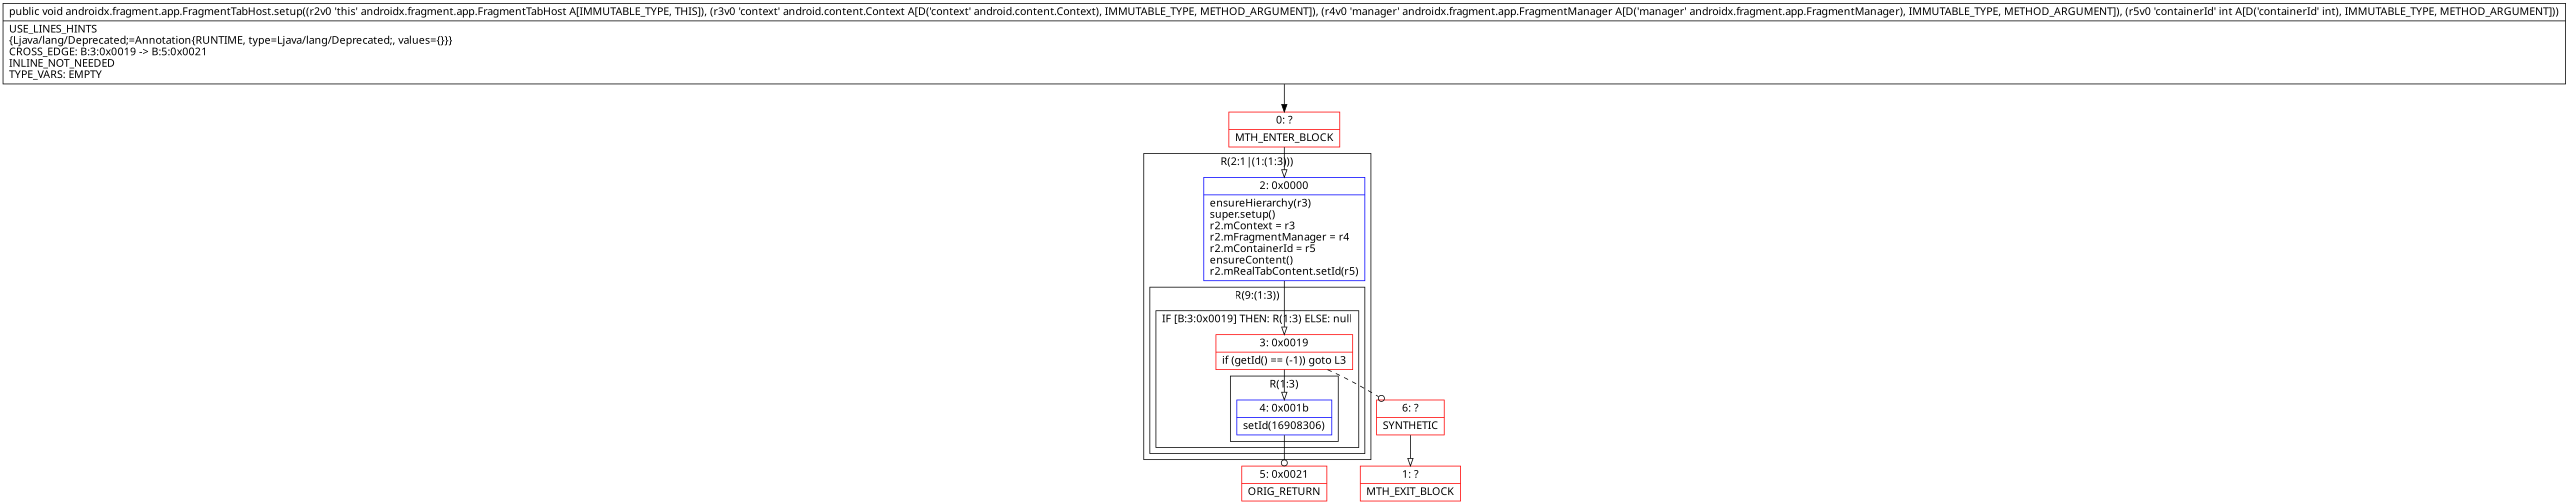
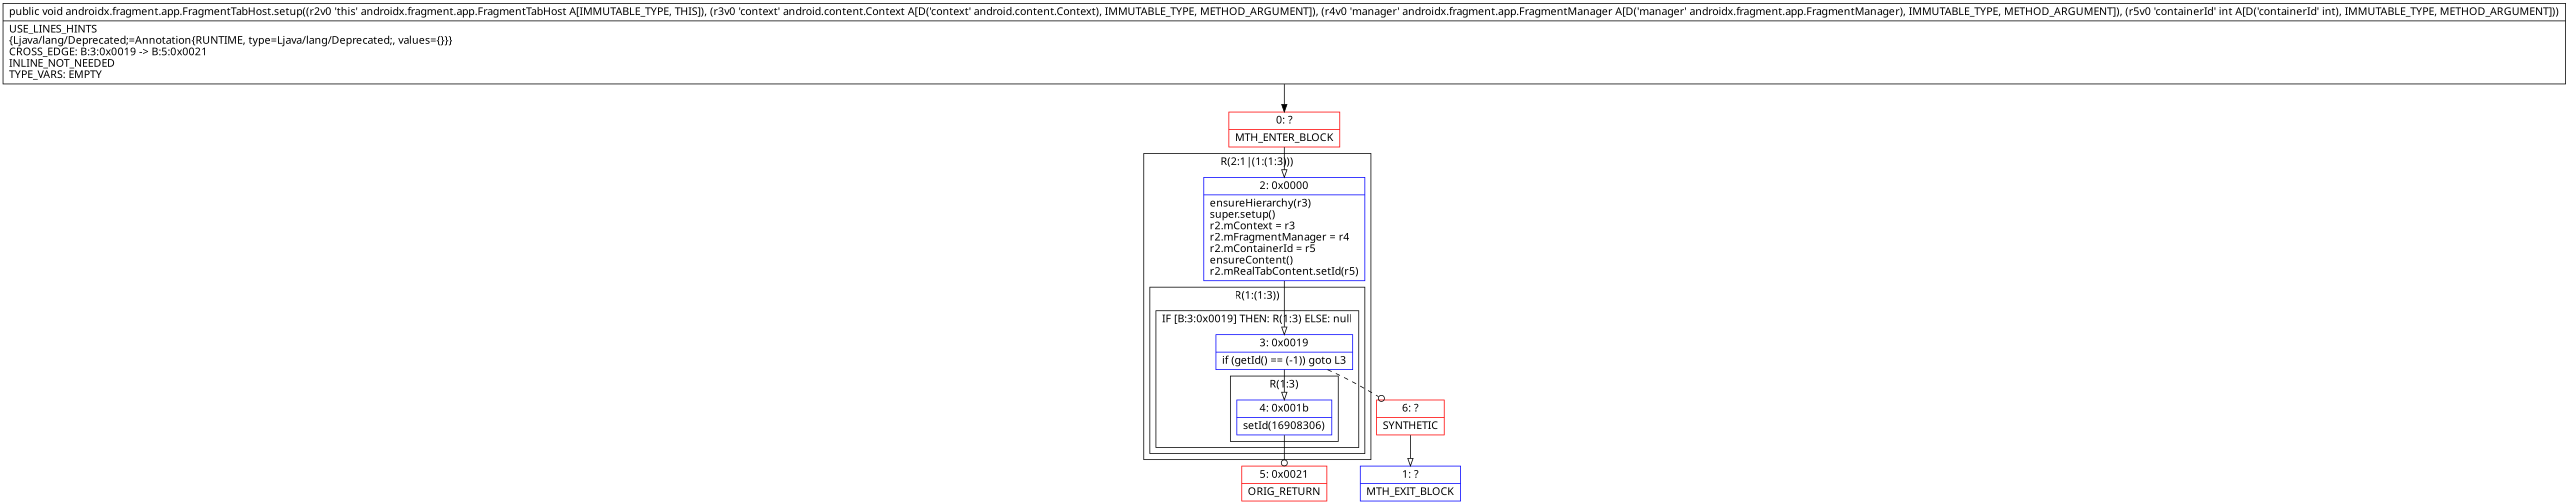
  digraph {
    fontname="Noto Sans"
    node [color=red fontname="Noto Sans" shape=record]
    edge [arrowhead=onormal fontname="Noto Sans"]
    n1 [color=blue label="{4\:\ 0x001b|setId(16908306)\l}"]
-   n2 [label="{3\:\ 0x0019|if (getId() == (\-1)) goto L3\l}"]
+   n2 [color=blue label="{3\:\ 0x0019|if (getId() == (\-1)) goto L3\l}"]
    n3 [color=blue label="{2\:\ 0x0000|ensureHierarchy(r3)\lsuper.setup()\lr2.mContext = r3\lr2.mFragmentManager = r4\lr2.mContainerId = r5\lensureContent()\lr2.mRealTabContent.setId(r5)\l}"]
    n4 [label="{5\:\ 0x0021|ORIG_RETURN\l}"]
    n5 [label="{6\:\ ?|SYNTHETIC\l}"]
-   n6 [label="{1\:\ ?|MTH_EXIT_BLOCK\l}"]
+   n6 [color=blue label="{1\:\ ?|MTH_EXIT_BLOCK\l}"]
    n7 [label="{0\:\ ?|MTH_ENTER_BLOCK\l}"]
    n8 [label="{public void androidx.fragment.app.FragmentTabHost.setup((r2v0 'this' androidx.fragment.app.FragmentTabHost A[IMMUTABLE_TYPE, THIS]), (r3v0 'context' android.content.Context A[D('context' android.content.Context), IMMUTABLE_TYPE, METHOD_ARGUMENT]), (r4v0 'manager' androidx.fragment.app.FragmentManager A[D('manager' androidx.fragment.app.FragmentManager), IMMUTABLE_TYPE, METHOD_ARGUMENT]), (r5v0 'containerId' int A[D('containerId' int), IMMUTABLE_TYPE, METHOD_ARGUMENT]))  | USE_LINES_HINTS\l\{Ljava\/lang\/Deprecated;=Annotation\{RUNTIME, type=Ljava\/lang\/Deprecated;, values=\{\}\}\}\lCROSS_EDGE: B:3:0x0019 \-\> B:5:0x0021\lINLINE_NOT_NEEDED\lTYPE_VARS: EMPTY\l}" color=""]
    subgraph cluster_1 {
      label="R(2:1|(1:(1:3)))"
      n3
      subgraph cluster_2 {
-       label="R(9:(1:3))"
+       label="R(1:(1:3))"
        subgraph cluster_3 {
          label="IF [B:3:0x0019] THEN: R(1:3) ELSE: null"
          n2
          subgraph cluster_4 {
            label="R(1:3)"
            n1
          }
        }
      }
    }
    n1 -> n4 [arrowhead=odot]
    n2 -> n1
    n2 -> n5 [arrowhead=odot style=dashed]
    n3 -> n2
    n5 -> n6
    n7 -> n3
    n8 -> n7 [arrowhead=normal]
  }
